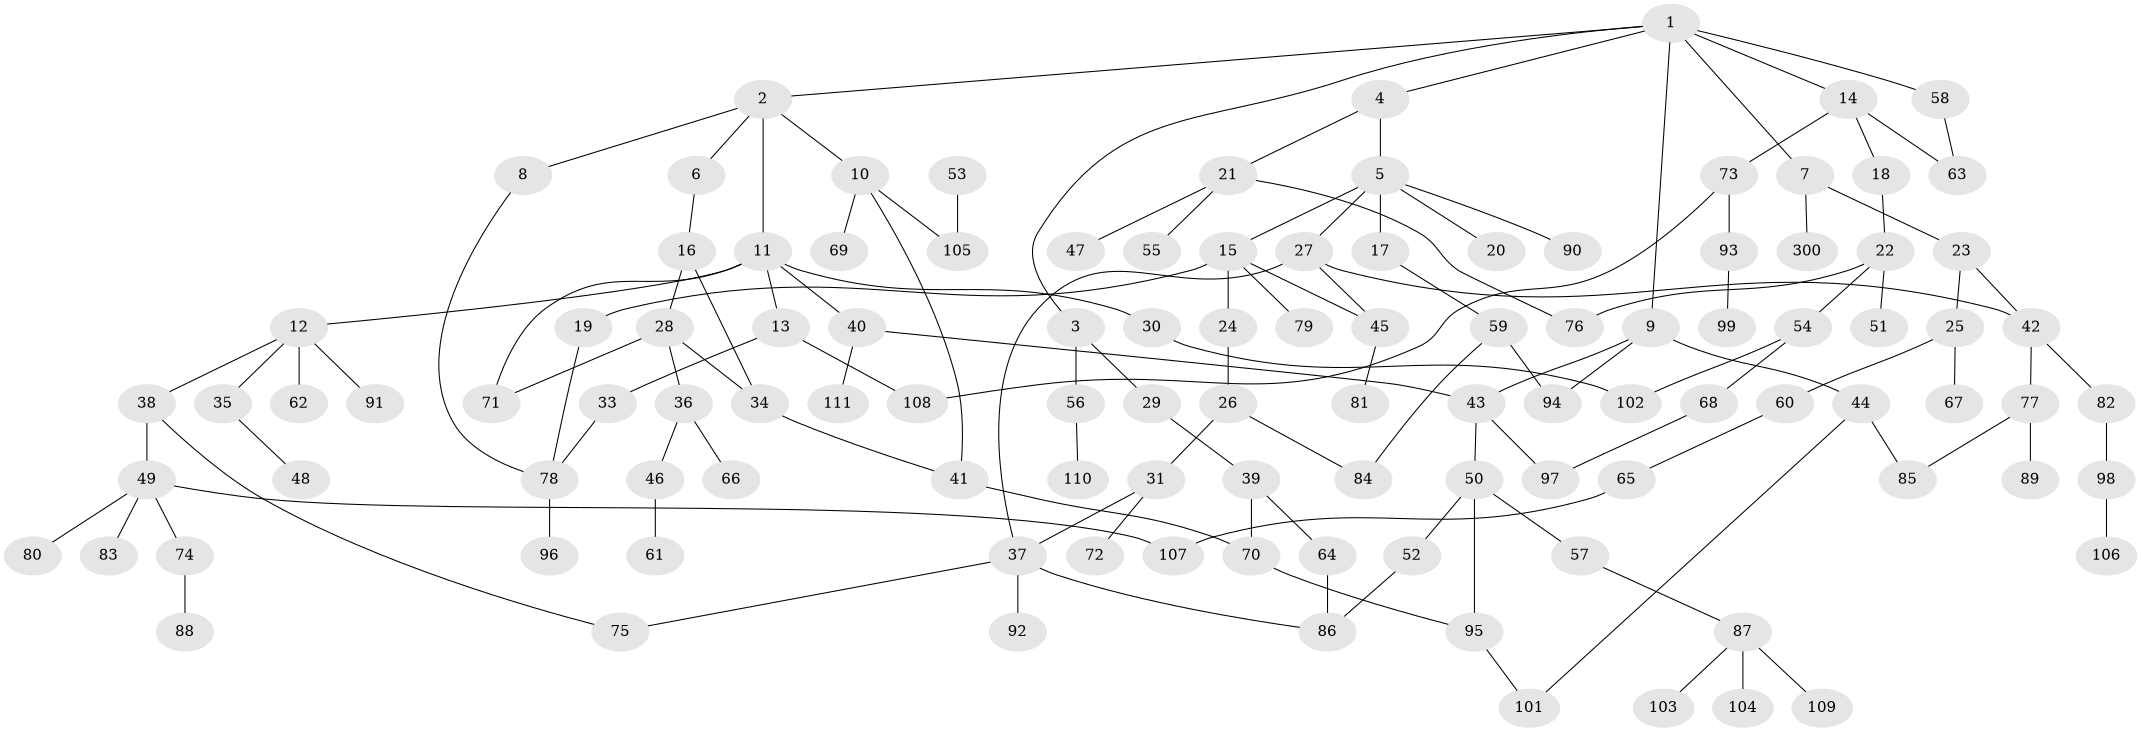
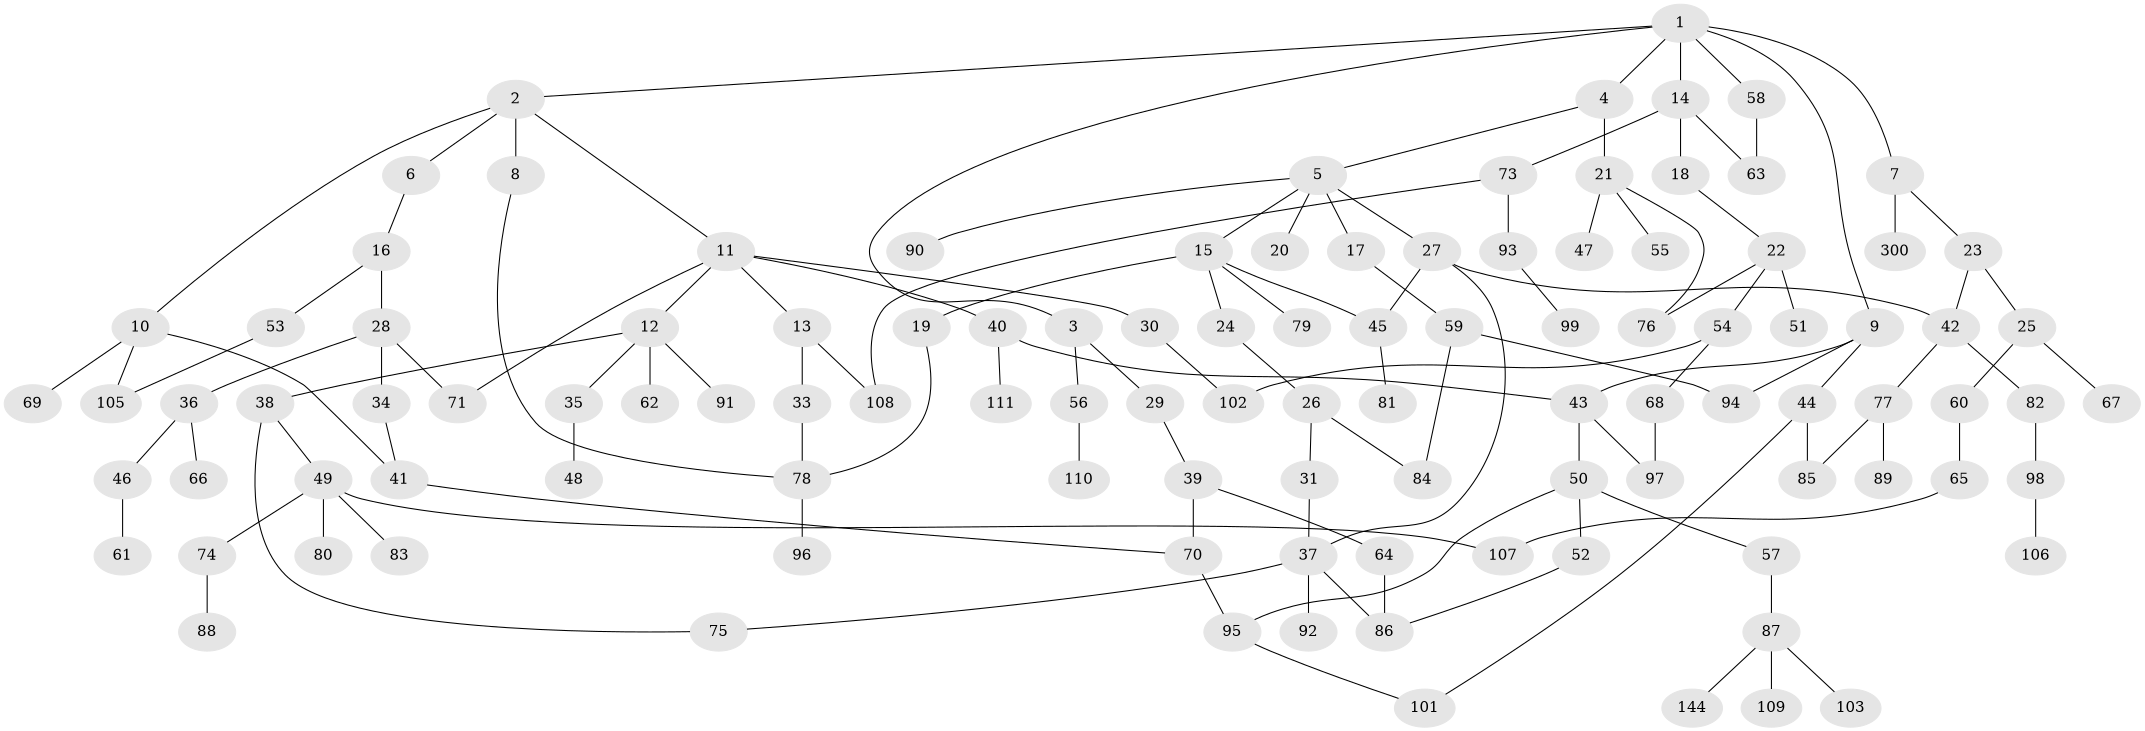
  graph {
    node [color=gray90 style=filled]
    1
    2
    3
    4
    7
    9
    14
    58
    6
    8
    10
    11
    29
    56
    5
    21
    23
    n18 [label=300]
    43
    44
    94
    18
    63
    73
    16
    78
    41
    69
    105
    12
    13
    30
    40
    71
    39
    110
    15
    17
    20
    27
    90
    47
    55
    76
    19
    24
    45
    79
    59
    42
    37
    28
    53
    25
    96
    50
    97
    85
    101
    70
    35
    38
    62
    91
    33
    108
    22
    102
    111
    48
    75
    49
    93
    26
    81
    34
    36
    84
    51
    54
    68
    60
    67
    77
    82
    31
    65
-   72
    86
    92
    46
    66
    64
    61
    74
    80
    83
    107
    95
    89
    98
    52
    57
    88
    87
    103
-   104
+   104 [label=144]
    109
    99
    106
    1 -- 2
    1 -- 3
    1 -- 4
    1 -- 7
    1 -- 9
    1 -- 14
    1 -- 58
    2 -- 6
    2 -- 8
    2 -- 10
    2 -- 11
    3 -- 29
    3 -- 56
    4 -- 5
    4 -- 21
    7 -- 23
    7 -- n18
    9 -- 43
    9 -- 44
    9 -- 94
    14 -- 18
    14 -- 63
    14 -- 73
    58 -- 63
    6 -- 16
    8 -- 78
    10 -- 41
    10 -- 69
    10 -- 105
    11 -- 12
    11 -- 13
    11 -- 30
    11 -- 40
    11 -- 71
    29 -- 39
    56 -- 110
    5 -- 15
    5 -- 17
    5 -- 20
    5 -- 27
    5 -- 90
    21 -- 47
    21 -- 55
    21 -- 76
    23 -- 42
    23 -- 25
    43 -- 50
    43 -- 97
    44 -- 85
    44 -- 101
    18 -- 22
    73 -- 108
    73 -- 93
    16 -- 28
-   16 -- 34
+   16 -- 53
    78 -- 96
    41 -- 70
    12 -- 35
    12 -- 38
    12 -- 62
    12 -- 91
    13 -- 33
    13 -- 108
    30 -- 102
    40 -- 43
    40 -- 111
    39 -- 70
    39 -- 64
    15 -- 19
    15 -- 24
    15 -- 45
    15 -- 79
    17 -- 59
    27 -- 45
    27 -- 42
    27 -- 37
    19 -- 78
    24 -- 26
    45 -- 81
    59 -- 94
    59 -- 84
    42 -- 77
    42 -- 82
    37 -- 75
    37 -- 86
    37 -- 92
    28 -- 71
    28 -- 34
    28 -- 36
    53 -- 105
    25 -- 60
    25 -- 67
    50 -- 95
    50 -- 52
    50 -- 57
    70 -- 95
    35 -- 48
    38 -- 75
    38 -- 49
    33 -- 78
    22 -- 76
    22 -- 51
    22 -- 54
    49 -- 74
    49 -- 80
    49 -- 83
    49 -- 107
    93 -- 99
    26 -- 84
    26 -- 31
    34 -- 41
    36 -- 46
    36 -- 66
    54 -- 102
    54 -- 68
    68 -- 97
    60 -- 65
    77 -- 85
    77 -- 89
    82 -- 98
    31 -- 37
-   31 -- 72
    65 -- 107
    46 -- 61
    64 -- 86
    74 -- 88
    95 -- 101
    98 -- 106
    52 -- 86
    57 -- 87
    87 -- 103
    87 -- 104
    87 -- 109
  }
